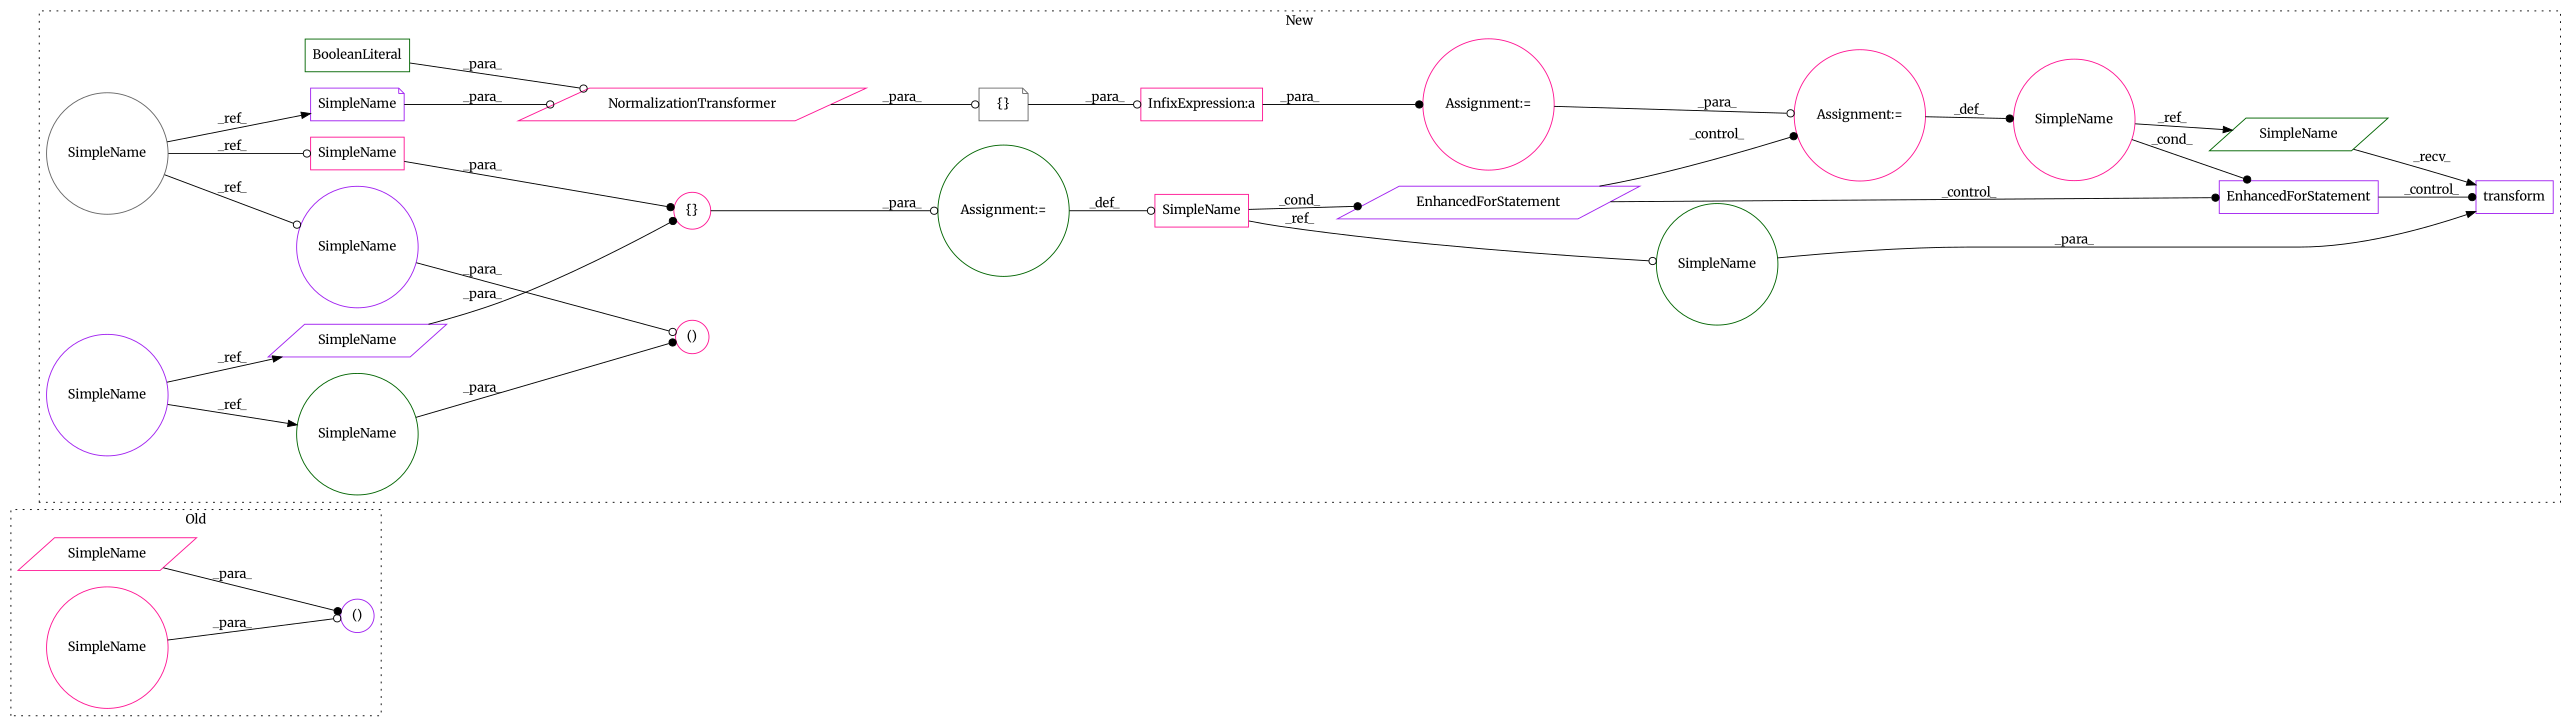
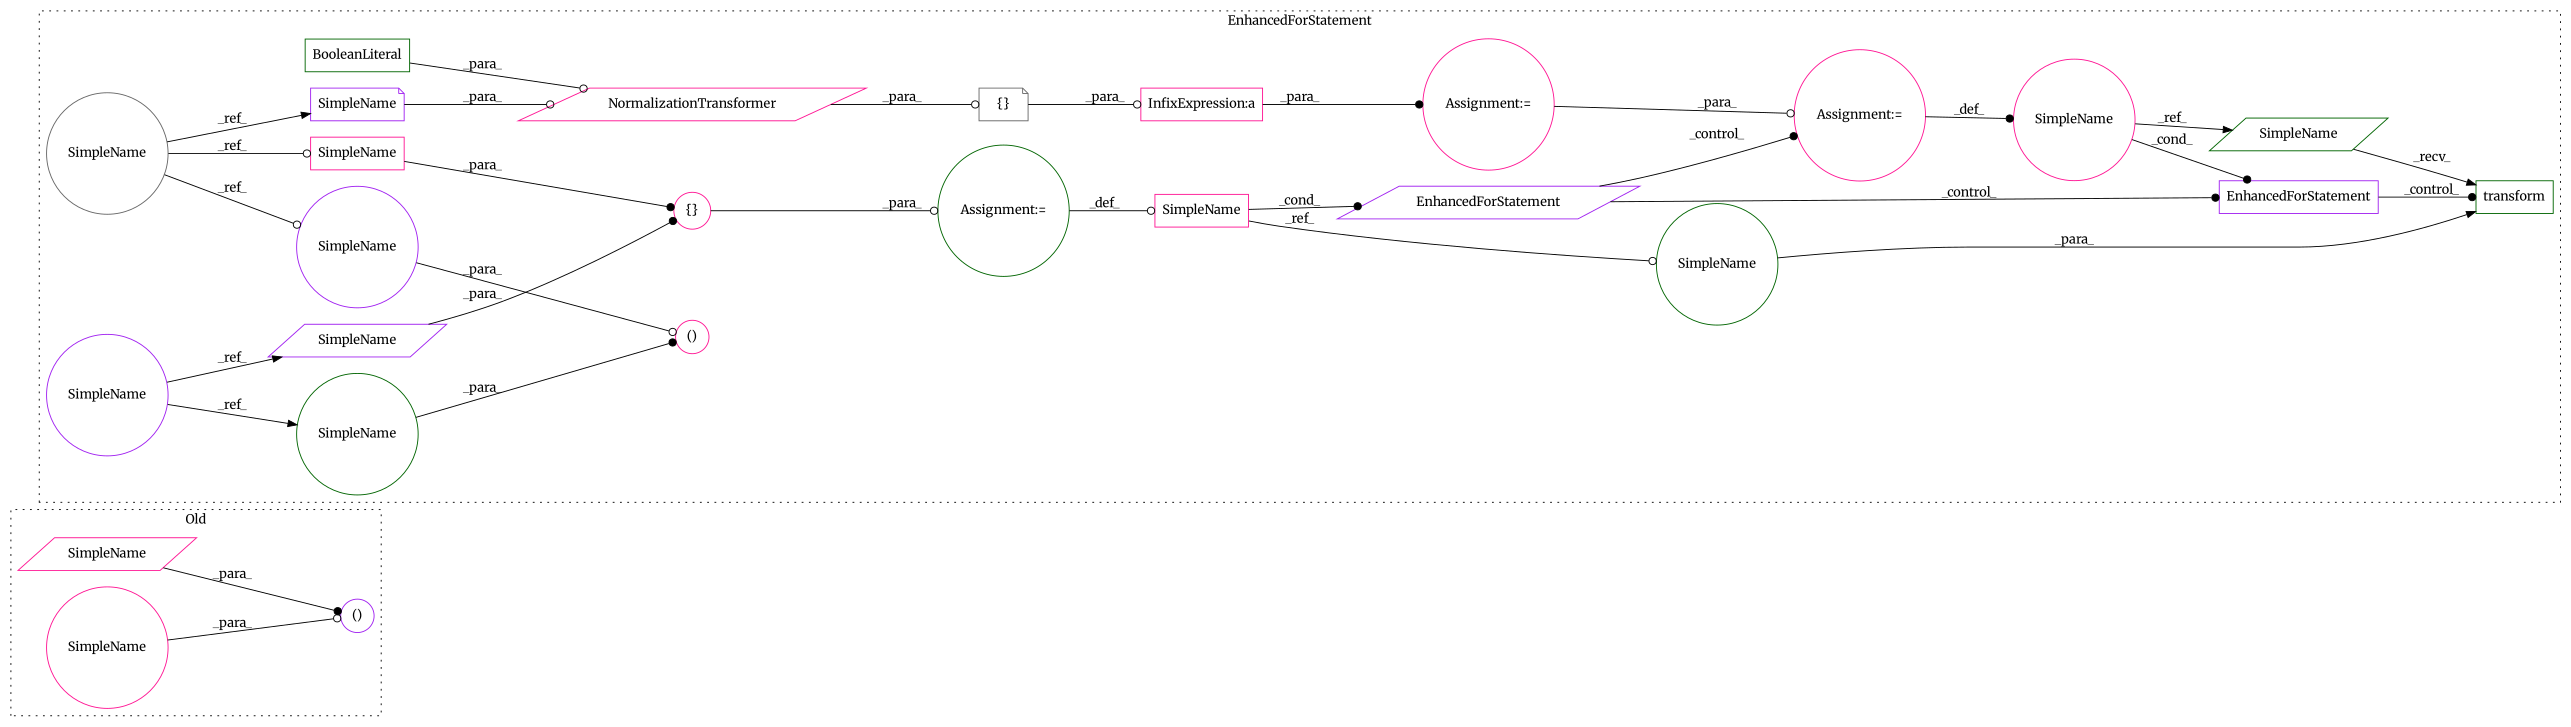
  digraph {
    fontname=Merriweather
    rankdir=LR
    node [a=42 color=deeppink fontname=Merriweather l=13 s=6788 shape=circle]
    edge [arrowhead=odot fontname=Merriweather]
    n1 [a=106 color=purple l=77 label="()"]
    n2 [label=SimpleName shape=parallelogram]
    n3 [l=12 label=SimpleName s=6814]
    n4 [a=32 l="25,1" label=NormalizationTransformer s="8056,8099" shape=parallelogram]
    n5 [a=27 l=3 label="InfixExpression:a" s=8139 shape=box]
    n6 [a=4 color=gray40 l="1,1" label="{}" s="8055,8100" shape=note]
    n7 [a=9 color=darkgreen l=4 label=BooleanLiteral s=8081 shape=box]
    n8 [a=7 l=1 label="Assignment:=" s=8119]
    n9 [color=gray40 label=SimpleName s=7236]
    n10 [a=106 l=38 label="()" s=7869]
    n11 [color=purple l=12 label=SimpleName s=6511]
    n12 [a=4 l="1,1" label="{}" s="8244,8271"]
-   n13 [a=32 color=purple l="10,1" label=transform s="8436,8453" shape=box]
+   n13 [a=32 color=darkgreen l="10,1" label=transform s="8436,8453" shape=box]
    n14 [a=70 color=purple l="53,2" label=EnhancedForStatement s="8168,8272" shape=parallelogram]
    n15 [l=11 label=SimpleName s=8386]
    n16 [a=70 color=purple l="57,2" label=EnhancedForStatement s="8282,8412" shape=box]
    n17 [l=7 label=SimpleName s=8225 shape=box]
    n18 [a=7 l="57,2" label="Assignment:=" s="8282,8412"]
    n19 [a=7 color=darkgreen l="53,2" label="Assignment:=" s="8168,8272"]
    n20 [color=darkgreen l=11 label=SimpleName s=8424 shape=parallelogram]
    n21 [color=purple label=SimpleName s=7869]
    n22 [color=purple label=SimpleName s=8086 shape=note]
    n23 [label=SimpleName s=8245 shape=box]
    n24 [color=darkgreen l=7 label=SimpleName s=8446]
    n25 [color=purple l=12 label=SimpleName s=8259 shape=parallelogram]
    n26 [color=darkgreen l=12 label=SimpleName s=7895]
    subgraph cluster_1 {
      label=Old
      style=dotted
      n1
      n2
      n3
    }
    subgraph cluster_2 {
-     label=New
+     label=EnhancedForStatement
      style=dotted
      n4
      n5
      n6
      n7
      n8
      n9
      n10
      n11
      n12
      n13
      n14
      n15
      n16
      n17
      n18
      n19
      n20
      n21
      n22
      n23
      n24
      n25
      n26
    }
    n2 -> n1 [arrowhead=dot label=_para_]
    n3 -> n1 [label=_para_]
    n4 -> n6 [label=_para_]
    n5 -> n8 [arrowhead=dot label=_para_]
    n6 -> n5 [label=_para_]
    n7 -> n4 [label=_para_]
    n8 -> n18 [label=_para_]
    n9 -> n21 [label=_ref_]
    n9 -> n22 [arrowhead=normal label=_ref_]
    n9 -> n23 [label=_ref_]
    n11 -> n25 [arrowhead=normal label=_ref_]
    n11 -> n26 [arrowhead=normal label=_ref_]
    n12 -> n19 [label=_para_]
    n14 -> n16 [arrowhead=dot label=_control_]
    n14 -> n18 [arrowhead=dot label=_control_]
    n15 -> n16 [arrowhead=dot label=_cond_]
    n15 -> n20 [arrowhead=normal label=_ref_]
    n16 -> n13 [arrowhead=dot label=_control_]
    n17 -> n14 [arrowhead=dot label=_cond_]
    n17 -> n24 [label=_ref_]
    n18 -> n15 [arrowhead=dot label=_def_]
    n19 -> n17 [label=_def_]
    n20 -> n13 [arrowhead=normal label=_recv_]
    n21 -> n10 [label=_para_]
    n22 -> n4 [label=_para_]
    n23 -> n12 [arrowhead=dot label=_para_]
    n24 -> n13 [arrowhead=normal label=_para_]
    n25 -> n12 [arrowhead=dot label=_para_]
    n26 -> n10 [arrowhead=dot label=_para_]
  }
